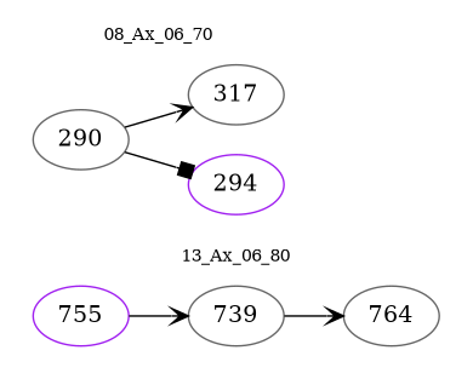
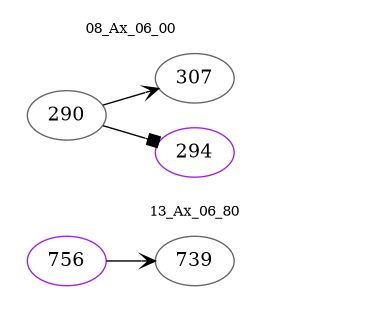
  digraph {
    rankdir=LR
    node [color=gray40]
    edge [arrowhead=vee color=black]
-   n1 [color=purple label=755]
+   n1 [color=purple label=756]
    n2 [label=739]
-   n3 [label=764]
    n4 [color=purple label=294]
    n5 [label=290]
-   n6 [label=317]
+   n6 [label=307]
    subgraph cluster_1 {
      color=white
      fontsize=10
      label="13_Ax_06_80"
      n1
      n2
-     n3
    }
    subgraph cluster_2 {
      color=white
      fontsize=10
-     label="08_Ax_06_70"
+     label="08_Ax_06_00"
      n4
      n5
      n6
    }
    n1 -> n2
-   n2 -> n3
    n5 -> n4 [arrowhead=box]
    n5 -> n6
  }
